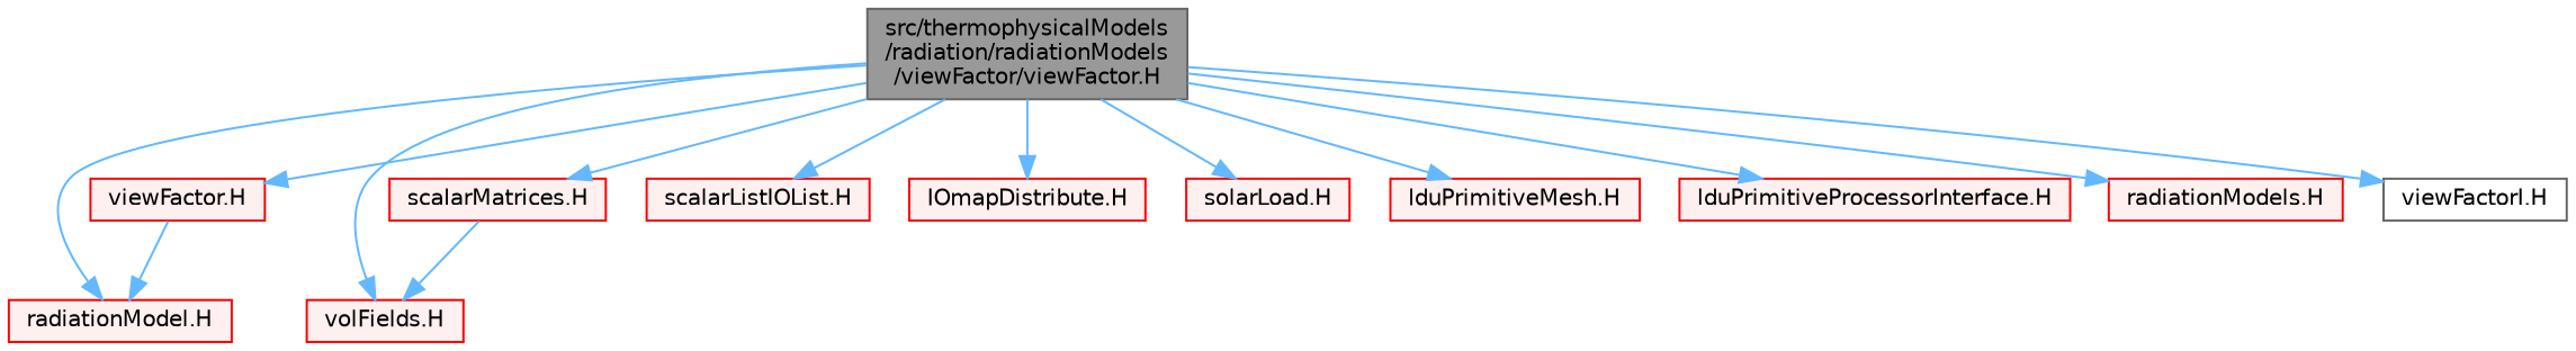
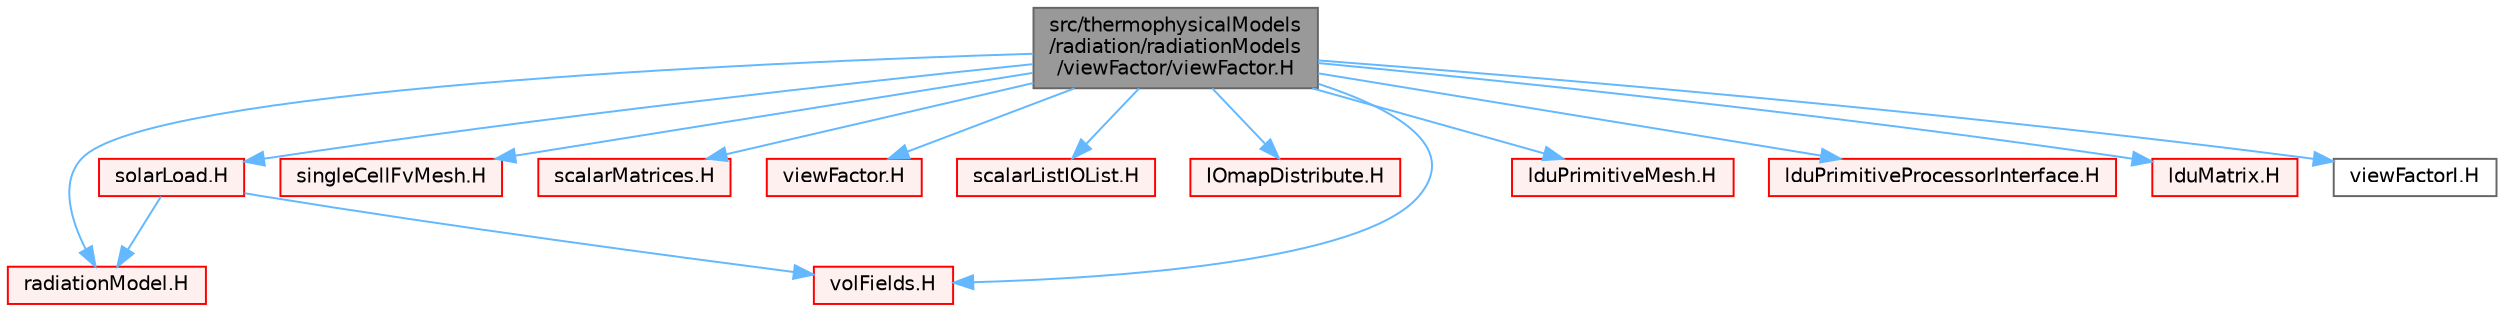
  digraph {
    node [color=red fillcolor="#FFF0F0" fontname=Helvetica fontsize=10 shape=box style=filled]
    edge [color=steelblue1 fontname=Helvetica fontsize=10 labelfontname=Helvetica labelfontsize=10 style=solid]
    n1 [color=gray40 fillcolor=grey60 fontcolor=black height=0.2 label="src/thermophysicalModels\l/radiation/radiationModels\l/viewFactor/viewFactor.H" width=0.4]
    n2 [height=0.2 label="radiationModel.H" width=0.4]
    n3 [height=0.2 label="volFields.H" width=0.4]
+   n4 [height=0.2 label="singleCellFvMesh.H" width=0.4]
    n5 [height=0.2 label="scalarMatrices.H" width=0.4]
    n6 [height=0.2 label="viewFactor.H" width=0.4]
    n7 [height=0.2 label="scalarListIOList.H" width=0.4]
    n8 [height=0.2 label="IOmapDistribute.H" width=0.4]
    n9 [height=0.2 label="solarLoad.H" width=0.4]
    n10 [height=0.2 label="lduPrimitiveMesh.H" width=0.4]
    n11 [height=0.2 label="lduPrimitiveProcessorInterface.H" width=0.4]
-   n12 [height=0.2 label="radiationModels.H" width=0.4]
+   n12 [height=0.2 label="lduMatrix.H" width=0.4]
    n13 [color=grey40 fillcolor=white height=0.2 label="viewFactorI.H" width=0.4]
    n1 -> n2
    n1 -> n3
+   n1 -> n4
    n1 -> n5
    n1 -> n6
    n1 -> n7
    n1 -> n8
    n1 -> n9
    n1 -> n10
    n1 -> n11
    n1 -> n12
    n1 -> n13
-   n6 -> n2
-   n5 -> n3
+   n9 -> n2
+   n9 -> n3
  }
